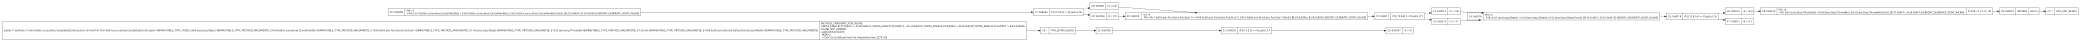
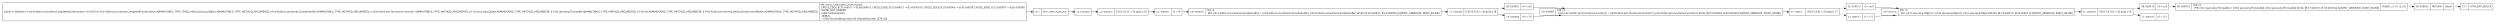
  digraph {
    fontname=Ubuntu
    rankdir=LR
    node [fontname=Ubuntu shape=record]
    edge [fontname=Ubuntu]
    n1 [label="{20\:\ ?|MTH_ENTER_BLOCK\l}"]
    n2 [label="{22\:\ 0x0000}"]
    n3 [label="{23\:\ 0x0003|if ((r13 & 2) == 0) goto L19\l}"]
    n4 [label="{25\:\ 0x0007|r3 = r9\l}"]
    n5 [label="{26\:\ 0x0008|PHI: r3 \l  PHI: (r3v1 kotlinx.coroutines.CancelHandler) = (r3v0 kotlinx.coroutines.CancelHandler), (r3v2 kotlinx.coroutines.CancelHandler) binds: [B:25:0x0007, B:24:0x0005] A[DONT_GENERATE, DONT_INLINE]\l}"]
    n6 [label="{27\:\ 0x000a|if ((r13 & 4) == 0) goto L18\l}"]
    n7 [label="{28\:\ 0x000c|r4 = null\l}"]
    n8 [label="{29\:\ 0x000e|r4 = r10\l}"]
    n9 [label="{30\:\ 0x000f|PHI: r4 \l  PHI: (r4v1 kotlin.jvm.functions.Function1) = (r4v0 kotlin.jvm.functions.Function1), (r4v2 kotlin.jvm.functions.Function1) binds: [B:29:0x000e, B:28:0x000c] A[DONT_GENERATE, DONT_INLINE]\l}"]
    n10 [label="{31\:\ 0x0011|if ((r13 & 8) == 0) goto L17\l}"]
    n11 [label="{32\:\ 0x0013|r5 = null\l}"]
    n12 [label="{33\:\ 0x0015|r5 = r11\l}"]
    n13 [label="{34\:\ 0x0016|PHI: r5 \l  PHI: (r5v1 java.lang.Object) = (r5v0 java.lang.Object), (r5v2 java.lang.Object) binds: [B:33:0x0015, B:32:0x0013] A[DONT_GENERATE, DONT_INLINE]\l}"]
    n14 [label="{35\:\ 0x0018|if ((r13 & 16) == 0) goto L16\l}"]
    n15 [label="{36\:\ 0x001a|r6 = null\l}"]
    n16 [label="{37\:\ 0x001c|r6 = r12\l}"]
    n17 [label="{38\:\ 0x001d|PHI: r6 \l  PHI: (r6v1 java.lang.Throwable) = (r6v0 java.lang.Throwable), (r6v2 java.lang.Throwable) binds: [B:37:0x001c, B:36:0x001a] A[DONT_GENERATE, DONT_INLINE]\l|this(r8, r3, r4, r5, r6)\l}"]
    n18 [label="{39\:\ 0x0022|RETURN\l|return\l}"]
    n19 [label="{21\:\ ?|MTH_EXIT_BLOCK\l}"]
    n20 [label="{public \/* synthetic *\/ void kotlinx.coroutines.CompletedContinuation.\<init\>((r7v0 'this' kotlinx.coroutines.CompletedContinuation A[IMMUTABLE_TYPE, THIS]), (r8v0 java.lang.Object A[IMMUTABLE_TYPE, METHOD_ARGUMENT]), (r9v0 kotlinx.coroutines.CancelHandler A[IMMUTABLE_TYPE, METHOD_ARGUMENT]), (r10v0 kotlin.jvm.functions.Function1 A[IMMUTABLE_TYPE, METHOD_ARGUMENT]), (r11v0 java.lang.Object A[IMMUTABLE_TYPE, METHOD_ARGUMENT]), (r12v0 java.lang.Throwable A[IMMUTABLE_TYPE, METHOD_ARGUMENT]), (r13v0 int A[IMMUTABLE_TYPE, METHOD_ARGUMENT]), (r14v0 kotlin.jvm.internal.DefaultConstructorMarker A[IMMUTABLE_TYPE, METHOD_ARGUMENT]))  | METHOD_CANDIDATE_FOR_INLINE\lCROSS_EDGE: B:37:0x001c \-\> B:38:0x001d, CROSS_EDGE: B:33:0x0015 \-\> B:34:0x0016, CROSS_EDGE: B:29:0x000e \-\> B:30:0x000f, CROSS_EDGE: B:25:0x0007 \-\> B:26:0x0008\lINLINE_NOT_NEEDED\lJadxCommentsAttr\{\l DEBUG: \l \-\> Don't trust debug lines info. Repeating lines: [579=5]\}\l}"]
    n1 -> n2
    n2 -> n3
    n3 -> n4
+   n4 -> n5
    n5 -> n6
    n6 -> n7 [style=dashed]
    n6 -> n8
    n7 -> n9
    n8 -> n9
    n9 -> n10
    n10 -> n11 [style=dashed]
    n10 -> n12 [style=dashed]
    n11 -> n13
    n12 -> n13
    n13 -> n14
    n14 -> n15 [style=dashed]
    n14 -> n16
    n15 -> n17
    n17 -> n18
    n18 -> n19
    n20 -> n1
  }
